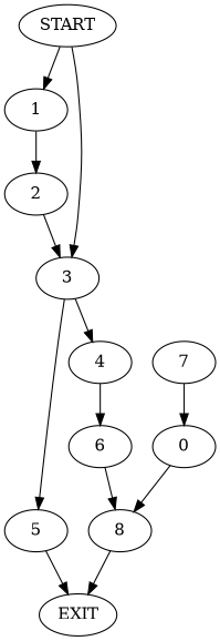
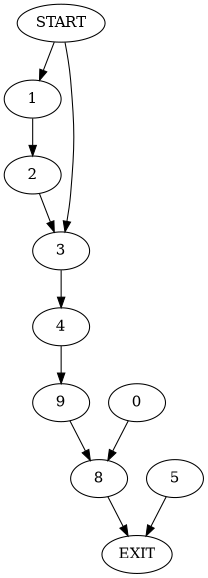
  digraph {
    n1 [label=START]
    1
    3
    2
    n5 [label=EXIT]
    4
    5
-   6
+   6 [label=9]
    8
    n10 [label=0]
-   7
    n1 -> 1
    n1 -> 3
    1 -> 2
    3 -> 4
-   3 -> 5
    2 -> 3
    4 -> 6
    5 -> n5
    6 -> 8
    8 -> n5
    n10 -> 8
-   7 -> n10
  }
